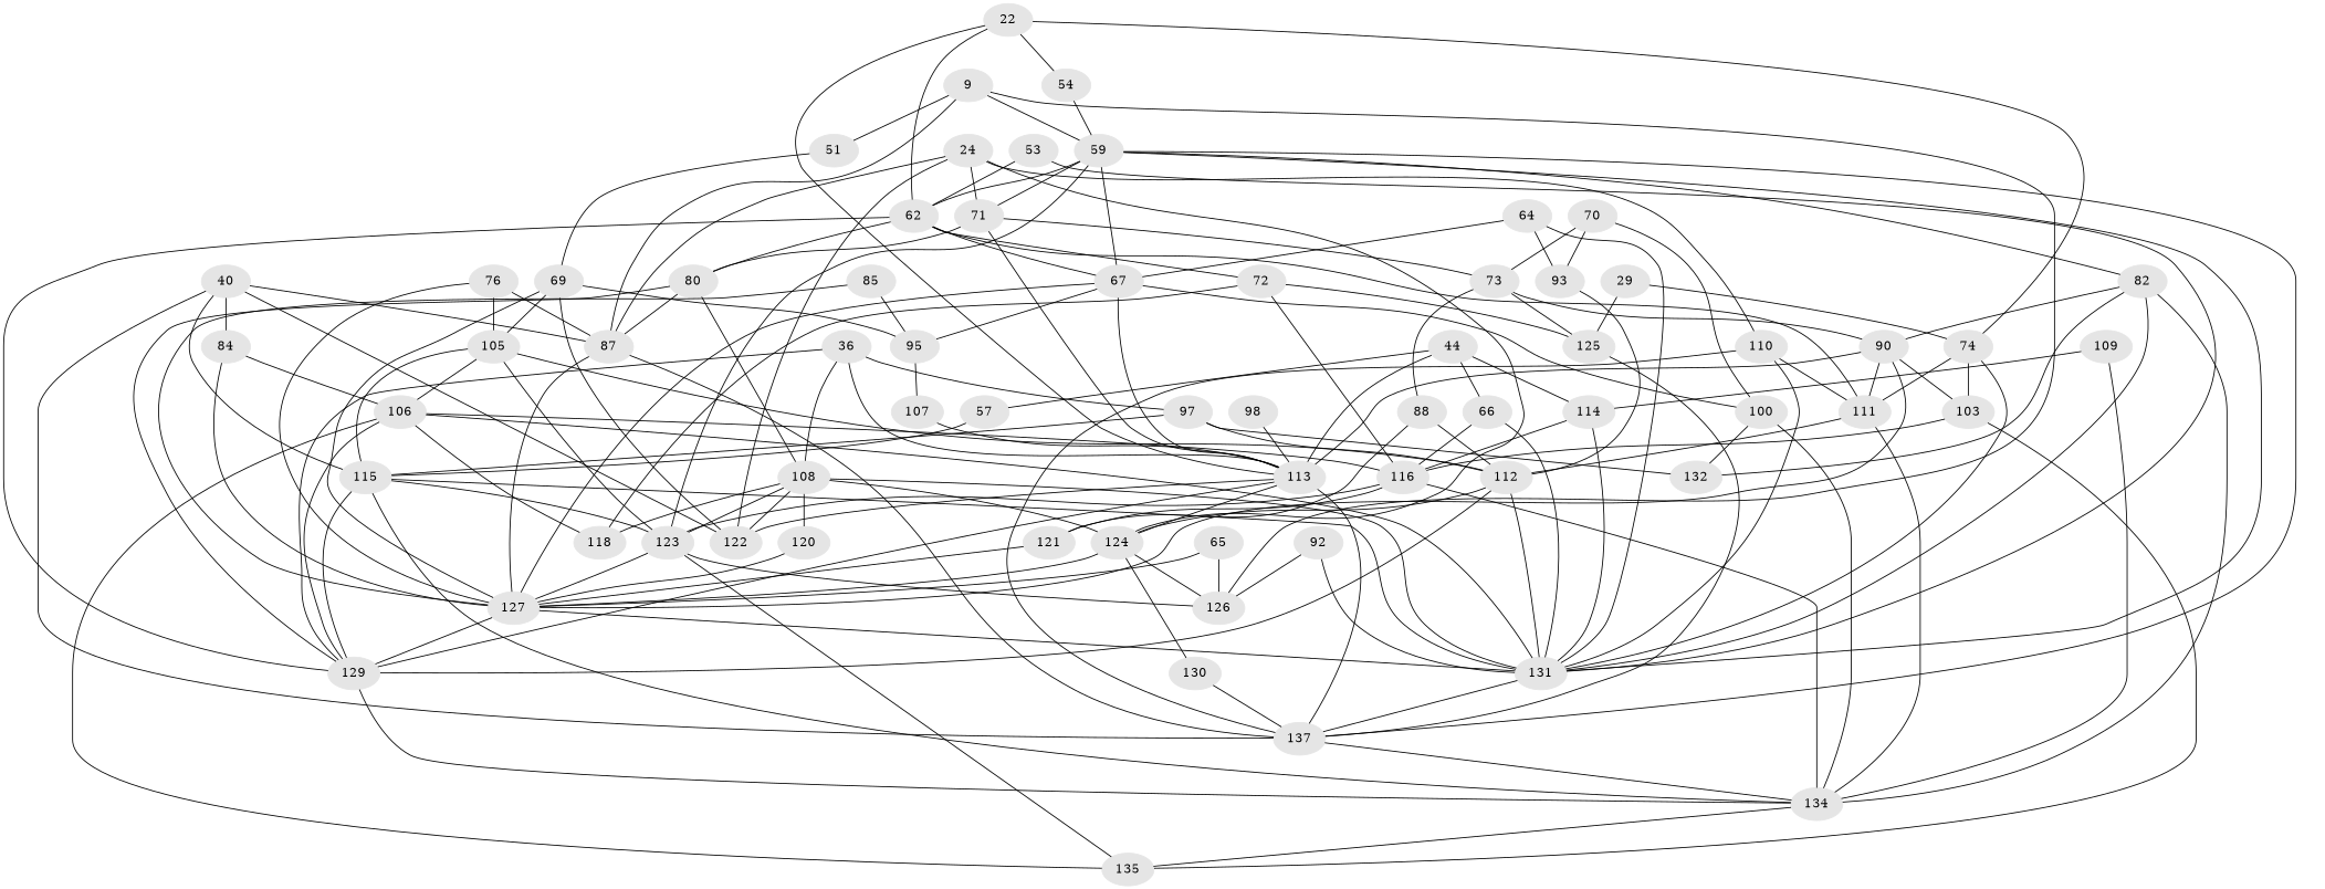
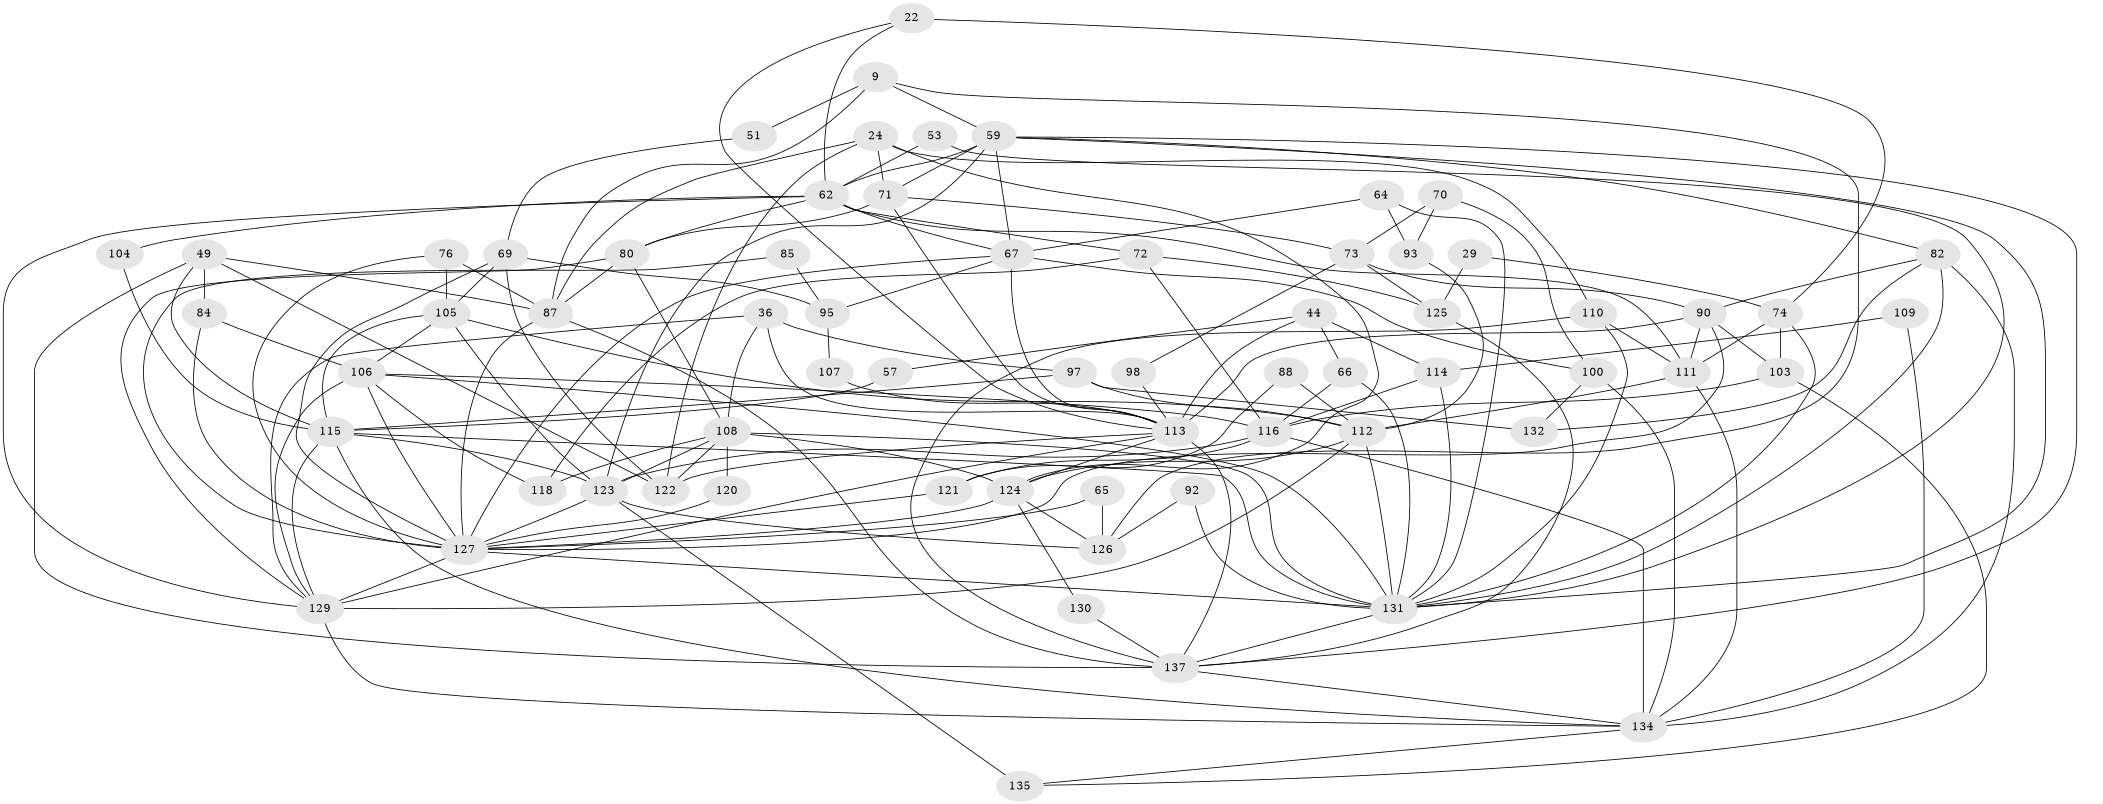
  graph {
    node [color=gray90 style=filled]
    51 [super="+39"]
    69
    9
    59 [super="+28"]
    87 [super="+4+7+45"]
    126
    62 [super="+2"]
    71
    n9 [label=137 super="+128"]
    131 [super="+13+117+89"]
    67 [super="+46"]
    82 [super="+23"]
    123 [super="+119"]
    127 [super="+3+26+56+42"]
    22
-   54
    74
    113 [super="+96+99+79"]
    129 [super="+18+14+55"]
    72
    80 [super="+38"]
+   104
    111 [super="+83"]
    103
    122 [super="+17"]
    124 [super="+94"]
    24
    110
    73
    130
    29
    125
    36
    97
    108 [super="+31"]
    115 [super="+15+58"]
    132
    112 [super="+101"]
    118
    120 [super="+47"]
    134 [super="+12+35+86"]
    44
    57
    66
    114
    116 [super="+50+91+102"]
    84 [super="+78"]
    106 [super="+8+61"]
-   49 [label=40]
+   49
    95
    105 [super="+75"]
    53
    100 [super="+81"]
    90 [super="+32"]
    135
    64
    93
    65
    121
    107
    70
    98
    76 [super="+41"]
    85
    88
    92
    109
    51 -- 69
    69 -- 127
    69 -- 122
    69 -- 95
    69 -- 105
    9 -- 51 [weight=2]
    9 -- 59
    9 -- 87
    9 -- 126
    59 -- 62 [weight=2]
    59 -- 71
    59 -- n9 [weight=2]
    59 -- 131
    59 -- 67
    59 -- 82
    59 -- 123 [weight=3]
    87 -- n9
    87 -- 127
    62 -- 67 [weight=2]
    62 -- 129
    62 -- 72
    62 -- 80
+   62 -- 104
    62 -- 111
    71 -- 113
    71 -- 80
    71 -- 73
    n9 -- 134 [weight=2]
    131 -- n9
    67 -- 127
    67 -- 113 [weight=2]
    67 -- 95
    67 -- 100
    82 -- 131
    82 -- 132
    82 -- 134
    82 -- 90
    123 -- 126
    123 -- 127
    123 -- 135
    127 -- 131
    127 -- 129 [weight=4]
    22 -- 62
-   22 -- 54
    22 -- 74
    22 -- 113
-   54 -- 59
    74 -- 131
    74 -- 111
    74 -- 103
    113 -- n9 [weight=3]
    113 -- 129
    113 -- 122
    113 -- 124
    129 -- 134
    72 -- 125
    72 -- 118
    72 -- 116
    80 -- 87
    80 -- 129
    80 -- 108
+   104 -- 115
    111 -- 112
    111 -- 134 [weight=2]
    103 -- 116
    103 -- 135
    124 -- 126
    124 -- 127 [weight=2]
    124 -- 130
    24 -- 87
    24 -- 71
    24 -- 122
    24 -- 124
    24 -- 110
    110 -- n9
    110 -- 131
    110 -- 111
    73 -- 125
    73 -- 90
-   73 -- 88
+   73 -- 98
    130 -- n9
    29 -- 74
    29 -- 125
    125 -- n9
    36 -- 113
    36 -- 129
    36 -- 97
    36 -- 108
    97 -- 115
    97 -- 132
    97 -- 112
    108 -- 131 [weight=2]
    108 -- 123
    108 -- 122
    108 -- 124
    108 -- 118
    108 -- 120 [weight=3]
    115 -- 131
    115 -- 123
    115 -- 129 [weight=2]
    115 -- 134 [weight=2]
    112 -- 131
    112 -- 129 [weight=2]
    112 -- 124 [weight=2]
    120 -- 127
    134 -- 135
    44 -- 113
    44 -- 57
    44 -- 66
    44 -- 114
    57 -- 115
    66 -- 131
    66 -- 116
    114 -- 131
    114 -- 116
    116 -- 123 [weight=3]
    116 -- 134 [weight=3]
    116 -- 121
    84 -- 127
    84 -- 106
    106 -- 131 [weight=2]
    106 -- 129 [weight=2]
    106 -- 118
    106 -- 116
-   106 -- 135
+   106 -- 127
    49 -- 87
    49 -- n9
    49 -- 122
    49 -- 115
    49 -- 84 [weight=2]
    95 -- 107
    105 -- 123
    105 -- 115 [weight=3]
    105 -- 112 [weight=2]
    105 -- 106
    53 -- 62
    53 -- 131
    100 -- 132
    100 -- 134 [weight=2]
    90 -- 127
    90 -- 113
    90 -- 111
    90 -- 103
    64 -- 131
    64 -- 67
    64 -- 93
    93 -- 112
    65 -- 126
    65 -- 127
    121 -- 127
    107 -- 113
    70 -- 73
    70 -- 100
    70 -- 93
    98 -- 113
    76 -- 87 [weight=2]
    76 -- 127
    76 -- 105
    85 -- 127
    85 -- 95
    88 -- 112
    88 -- 121
    92 -- 126
    92 -- 131
    109 -- 134
    109 -- 114
  }
